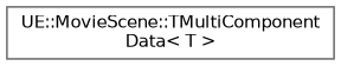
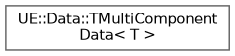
  digraph {
    rankdir=LR
-   n1 [color=grey40 fillcolor=white fontname=Helvetica fontsize=10 height=0.2 label="UE::MovieScene::TMultiComponent\lData\< T \>" shape=box style=filled width=0.4]
+   n1 [color=grey40 fillcolor=white fontname=Helvetica fontsize=10 height=0.2 label="UE::Data::TMultiComponent\lData\< T \>" shape=box style=filled width=0.4]
  }
